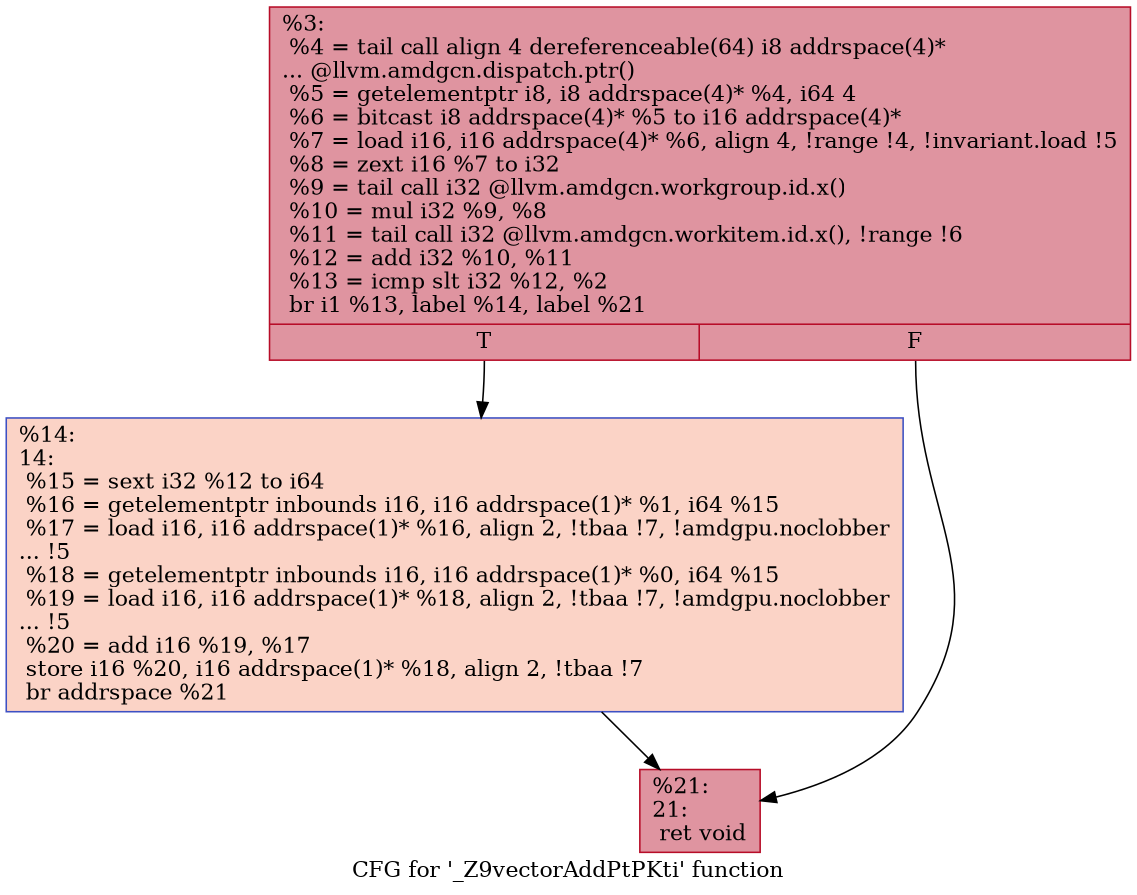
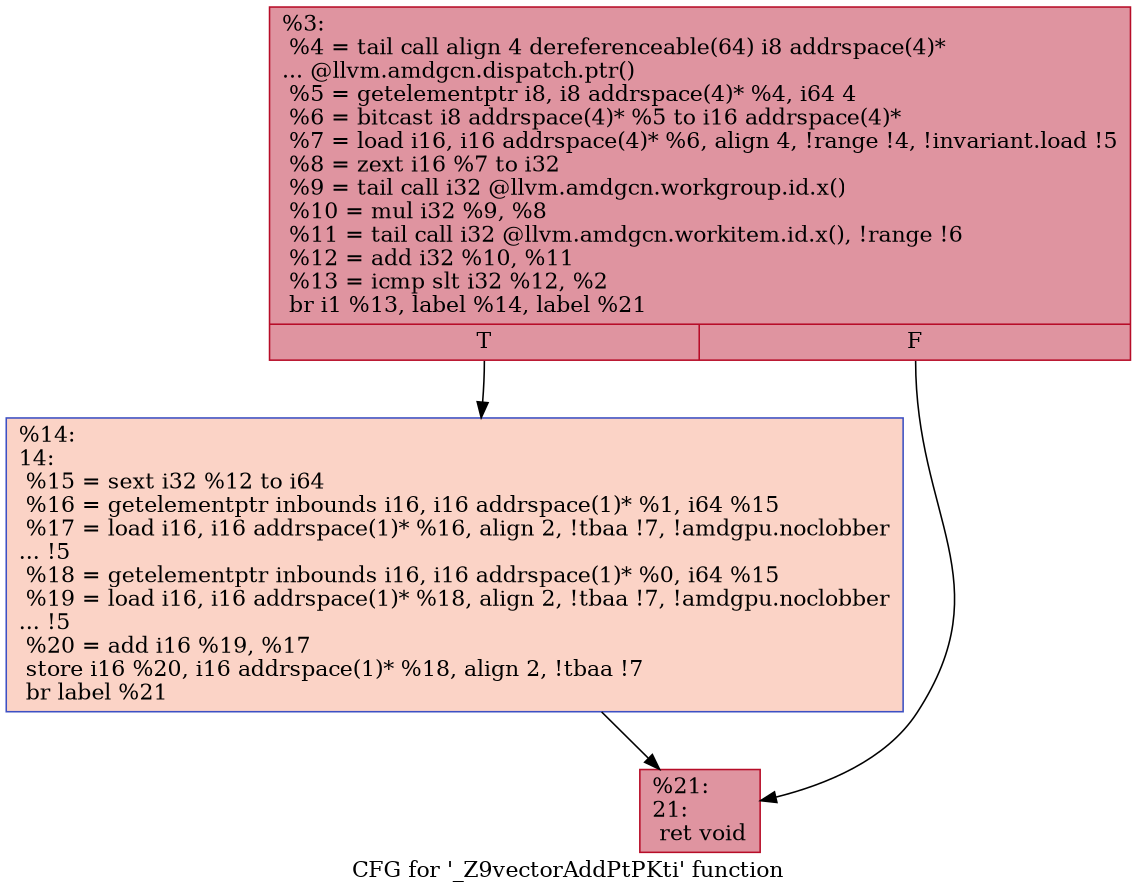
  digraph {
    label="CFG for '_Z9vectorAddPtPKti' function"
    fontname="DejaVu Serif"
    node [color="#b70d28ff" fillcolor="#b70d2870" shape=record style=filled fontname="DejaVu Serif"]
    edge [fontname="DejaVu Serif"]
    n1 [label="{%3:\l  %4 = tail call align 4 dereferenceable(64) i8 addrspace(4)*\l... @llvm.amdgcn.dispatch.ptr()\l  %5 = getelementptr i8, i8 addrspace(4)* %4, i64 4\l  %6 = bitcast i8 addrspace(4)* %5 to i16 addrspace(4)*\l  %7 = load i16, i16 addrspace(4)* %6, align 4, !range !4, !invariant.load !5\l  %8 = zext i16 %7 to i32\l  %9 = tail call i32 @llvm.amdgcn.workgroup.id.x()\l  %10 = mul i32 %9, %8\l  %11 = tail call i32 @llvm.amdgcn.workitem.id.x(), !range !6\l  %12 = add i32 %10, %11\l  %13 = icmp slt i32 %12, %2\l  br i1 %13, label %14, label %21\l|{<s0>T|<s1>F}}"]
-   n2 [color="#3d50c3ff" fillcolor="#f59c7d70" label="{%14:\l14:                                               \l  %15 = sext i32 %12 to i64\l  %16 = getelementptr inbounds i16, i16 addrspace(1)* %1, i64 %15\l  %17 = load i16, i16 addrspace(1)* %16, align 2, !tbaa !7, !amdgpu.noclobber\l... !5\l  %18 = getelementptr inbounds i16, i16 addrspace(1)* %0, i64 %15\l  %19 = load i16, i16 addrspace(1)* %18, align 2, !tbaa !7, !amdgpu.noclobber\l... !5\l  %20 = add i16 %19, %17\l  store i16 %20, i16 addrspace(1)* %18, align 2, !tbaa !7\l  br addrspace %21\l}"]
+   n2 [color="#3d50c3ff" fillcolor="#f59c7d70" label="{%14:\l14:                                               \l  %15 = sext i32 %12 to i64\l  %16 = getelementptr inbounds i16, i16 addrspace(1)* %1, i64 %15\l  %17 = load i16, i16 addrspace(1)* %16, align 2, !tbaa !7, !amdgpu.noclobber\l... !5\l  %18 = getelementptr inbounds i16, i16 addrspace(1)* %0, i64 %15\l  %19 = load i16, i16 addrspace(1)* %18, align 2, !tbaa !7, !amdgpu.noclobber\l... !5\l  %20 = add i16 %19, %17\l  store i16 %20, i16 addrspace(1)* %18, align 2, !tbaa !7\l  br label %21\l}"]
    n3 [label="{%21:\l21:                                               \l  ret void\l}"]
    n1 -> n2 [tailport=s0]
    n1 -> n3 [tailport=s1]
    n2 -> n3
  }
